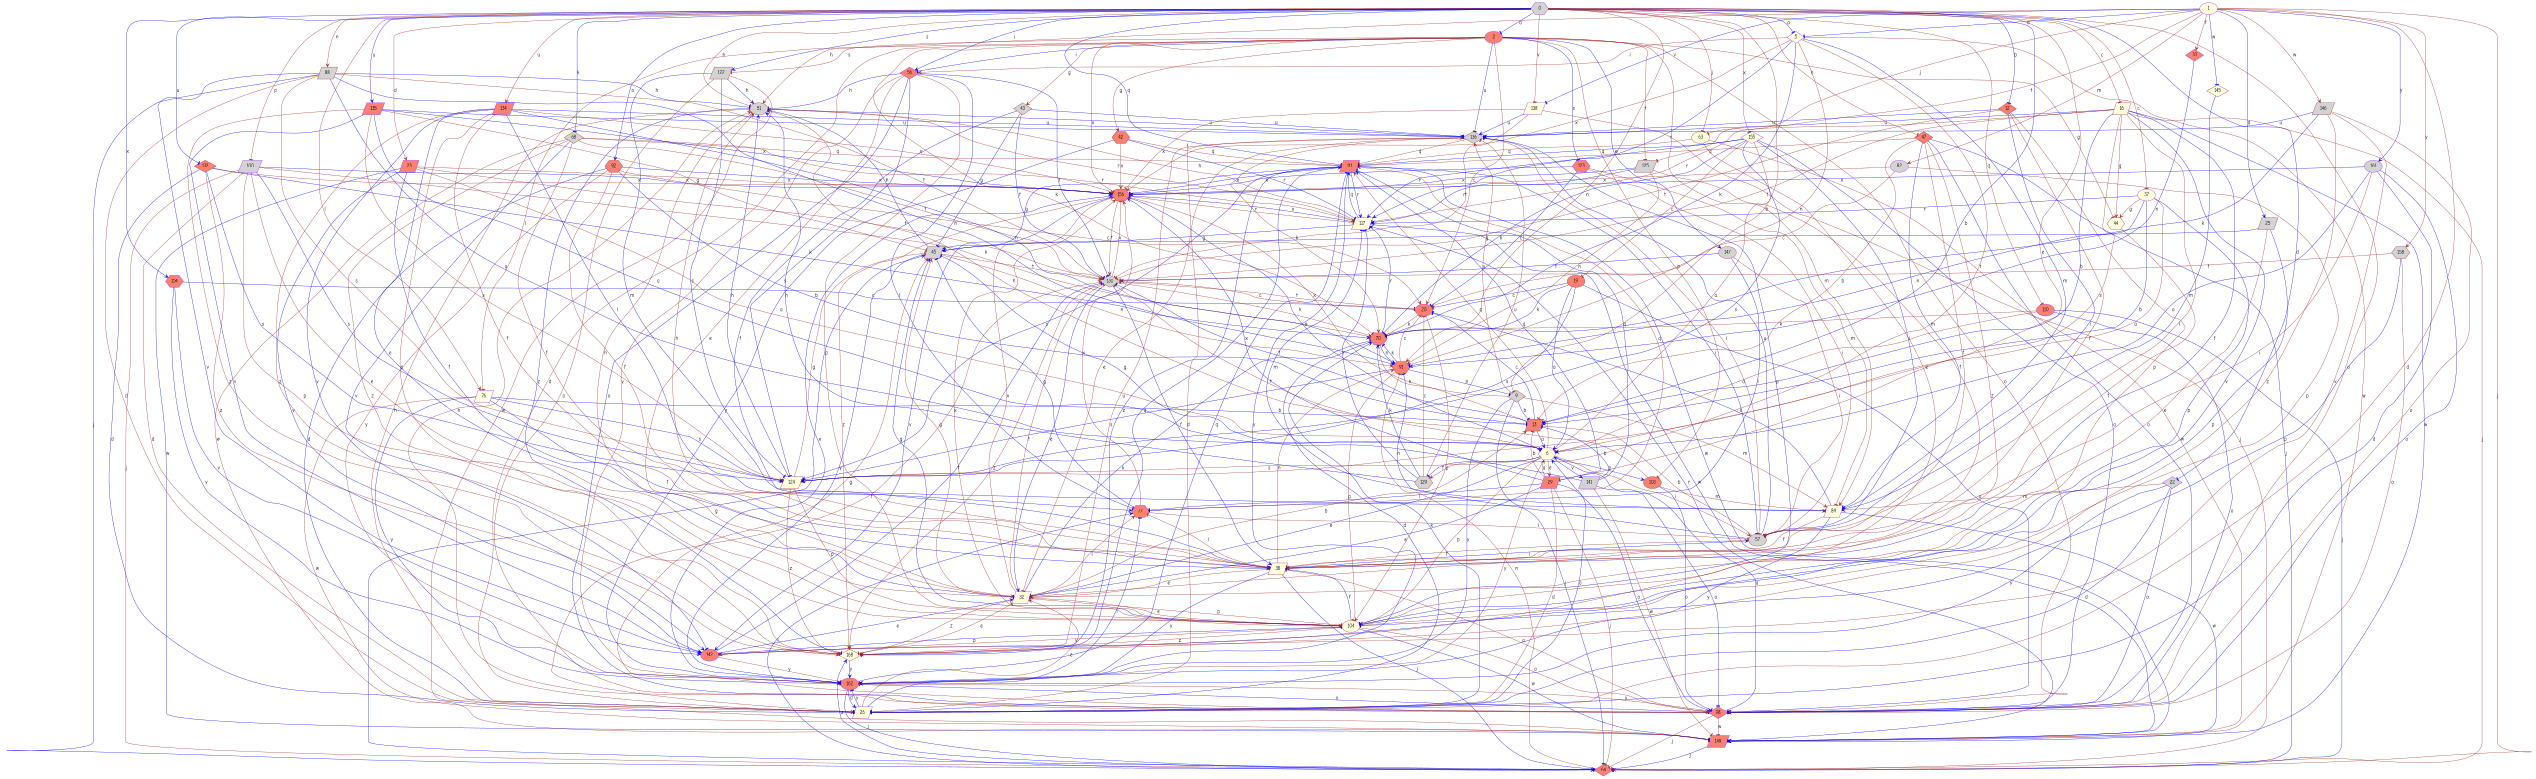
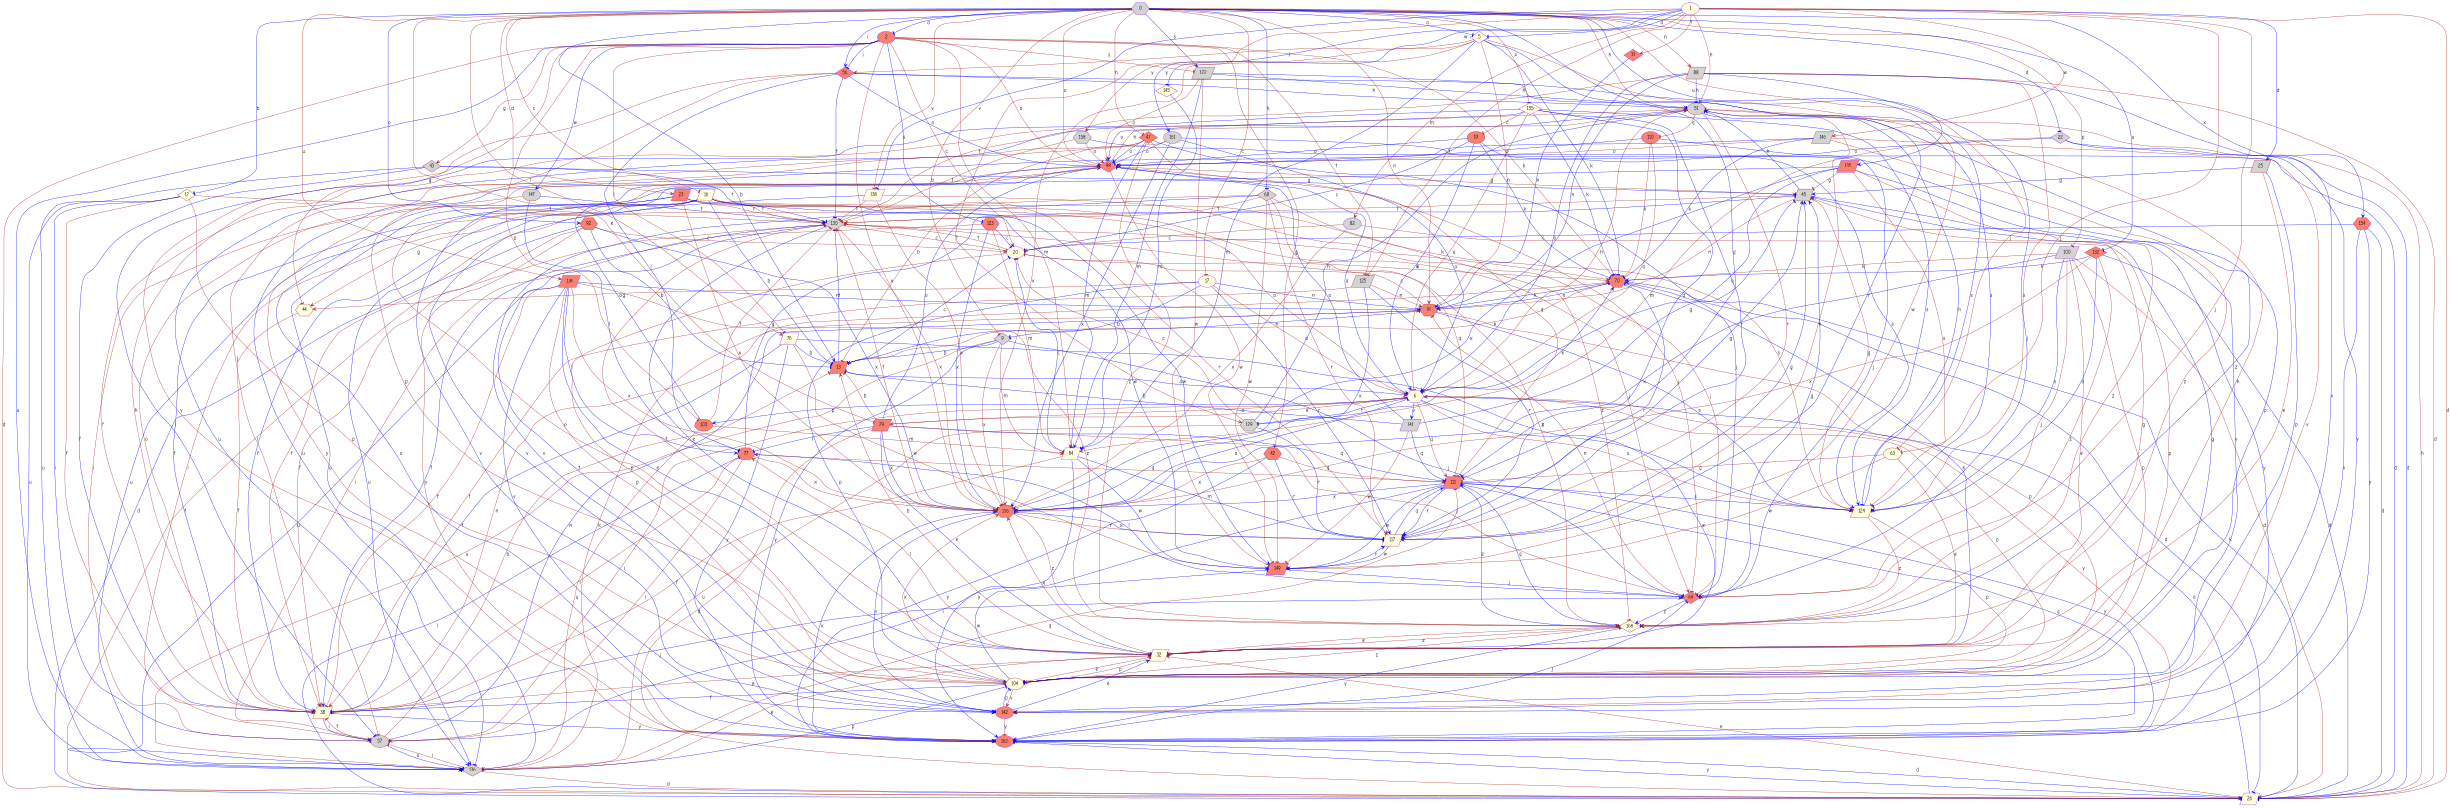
  strict digraph {
    fontname="Comic Neue"
    node [color=purple fillcolor=salmon fontname="Comic Neue" shape=parallelogram style=filled]
    edge [arrowhead=tee color=blue fontname="Comic Neue"]
    0 [fillcolor=lightgrey shape=hexagon]
    2 [shape=ellipse]
    5 [fillcolor=lightyellow shape=diamond]
-   9 [color=brown fillcolor=lightgrey shape=diamond]
-   12 [color=brown shape=diamond]
+   9 [fillcolor=lightgrey shape=diamond]
+   12 [color=brown fillcolor=lightyellow shape=diamond]
    13 [color=brown]
    16 [color=brown fillcolor=lightyellow]
-   17 [fillcolor=lightyellow shape=ellipse label=37]
+   17 [fillcolor=lightyellow shape=ellipse]
    22 [fillcolor=lightgrey shape=diamond]
    23
    29
    47 [color=brown shape=diamond]
    51 [color=brown fillcolor=lightgrey shape=ellipse]
    56 [shape=diamond]
    63 [color=brown fillcolor=lightyellow shape=ellipse]
    68 [color=brown fillcolor=lightgrey shape=diamond]
    76 [fillcolor=lightyellow]
    88 [color=brown fillcolor=lightgrey]
    91 [color=brown shape=hexagon]
    92 [color=brown shape=hexagon]
    98 [shape=diamond]
    100 [fillcolor=lightgrey]
    110 [shape=ellipse]
    111
    122 [color=brown fillcolor=lightgrey]
    132 [color=brown shape=diamond]
    134
    135
    138 [fillcolor=lightyellow]
    154 [shape=hexagon]
    155 [fillcolor=lightyellow shape=diamond]
    26 [fillcolor=lightyellow]
    125 [color=brown fillcolor=lightgrey]
-   20 [shape=ellipse]
+   20 [fillcolor=lightyellow shape=ellipse]
    42 [color=brown shape=hexagon]
    43 [color=brown fillcolor=lightgrey shape=diamond]
    44 [color=brown fillcolor=lightyellow shape=hexagon]
    70 [shape=hexagon]
    84 [fillcolor=lightyellow]
    103 [color=brown shape=ellipse]
    123 [shape=hexagon]
    136 [color=brown fillcolor=lightgrey shape=diamond]
    147 [color=brown fillcolor=lightgrey shape=ellipse]
    156 [color=brown shape=hexagon]
    117 [color=brown fillcolor=lightyellow]
    129 [color=brown fillcolor=lightgrey shape=hexagon]
    149
    64 [shape=diamond]
    162 [shape=ellipse]
    57 [color=brown fillcolor=lightgrey shape=ellipse]
    104 [color=brown fillcolor=lightyellow shape=ellipse]
    38 [color=brown fillcolor=lightyellow]
    130 [color=brown fillcolor=lightgrey shape=diamond]
    6 [fillcolor=lightyellow shape=hexagon]
    124 [color=brown fillcolor=lightyellow]
    142 [shape=ellipse]
    32 [fillcolor=lightyellow]
    77 [shape=hexagon]
    168 [color=brown fillcolor=lightyellow shape=diamond]
    45 [color=brown fillcolor=lightgrey]
    19 [color=brown shape=ellipse]
    1 [fillcolor=lightyellow shape=ellipse]
    25 [color=brown fillcolor=lightgrey]
    33 [shape=diamond]
    82 [fillcolor=lightgrey shape=ellipse]
    145 [color=brown fillcolor=lightyellow shape=diamond]
    146 [color=brown fillcolor=lightgrey]
    158 [color=brown fillcolor=lightgrey shape=hexagon]
    161 [fillcolor=lightgrey shape=ellipse]
    141 [fillcolor=lightgrey]
    0 -> 2 [label=a]
    0 -> 5 [label=a]
    0 -> 9 [color=brown label=b]
    0 -> 12 [label=b]
    0 -> 13 [arrowhead=vee label=b]
    0 -> 16 [color=brown label=c]
    0 -> 17 [color=brown label=c]
    0 -> 22 [label=d]
    0 -> 23 [arrowhead=vee color=brown label=d]
    0 -> 29 [color=brown label=e]
    0 -> 47 [color=brown label=h]
    0 -> 51 [color=brown label=h]
    0 -> 56 [arrowhead=vee label=i]
    0 -> 63 [color=brown label=j]
    0 -> 68 [label=k]
    0 -> 76 [arrowhead=vee color=brown label=l]
    0 -> 88 [arrowhead=vee color=brown label=n]
    0 -> 91 [arrowhead=vee color=brown label=n]
    0 -> 92 [arrowhead=vee label=o]
    0 -> 98 [arrowhead=vee color=brown label=o]
    0 -> 100 [color=brown label=p]
-   0 -> 110 [color=brown label=q]
+   51 -> 110 [color=brown label=q]
    0 -> 111 [label=q]
    0 -> 122 [arrowhead=vee label=s]
    0 -> 132 [label=u]
    0 -> 134 [arrowhead=vee color=brown label=u]
    0 -> 135 [arrowhead=vee label=u]
    0 -> 138 [color=brown label=v]
    0 -> 154 [arrowhead=vee label=x]
    0 -> 155 [color=brown label=x]
    2 -> 56 [label=i]
    2 -> 76 [color=brown label=l]
    2 -> 98 [color=brown label=o]
    2 -> 122 [color=brown label=s]
    2 -> 26 [arrowhead=vee color=brown label=d]
    2 -> 125 [color=brown label=t]
    2 -> 20 [arrowhead=vee color=brown label=c]
    2 -> 42 [arrowhead=vee color=brown label=g]
    2 -> 43 [arrowhead=vee color=brown label=g]
    2 -> 44 [color=brown label=g]
    2 -> 70 [color=brown label=k]
    2 -> 84 [arrowhead=vee color=brown label=m]
    2 -> 103 [color=brown label=p]
    2 -> 123 [label=s]
    2 -> 136 [label=u]
    2 -> 147 [arrowhead=vee label=w]
    2 -> 156 [color=brown label=x]
    5 -> 56 [arrowhead=vee color=brown label=i]
    5 -> 91 [color=brown label=n]
    5 -> 70 [label=k]
    5 -> 84 [arrowhead=vee label=m]
    5 -> 156 [arrowhead=vee color=brown label=x]
    5 -> 117 [arrowhead=vee label=r]
    5 -> 129 [arrowhead=vee color=brown label=t]
    5 -> 149 [arrowhead=vee color=brown label=w]
    9 -> 13 [label=b]
    9 -> 84 [arrowhead=vee color=brown label=m]
    9 -> 136 [arrowhead=vee color=brown label=u]
    9 -> 156 [color=brown label=x]
    9 -> 64 [label=j]
    9 -> 162 [arrowhead=vee label=y]
    12 -> 136 [arrowhead=vee label=u]
    12 -> 57 [label=i]
    12 -> 104 [color=brown label=p]
    12 -> 38 [color=brown label=f]
    12 -> 130 [color=brown label=t]
    13 -> 20 [label=c]
    13 -> 70 [color=brown label=k]
    13 -> 130 [label=t]
    13 -> 6 [arrowhead=vee label=a]
    16 -> 13 [label=b]
    16 -> 44 [arrowhead=vee color=brown label=g]
    16 -> 136 [arrowhead=vee label=u]
    16 -> 117 [color=brown label=r]
    16 -> 149 [arrowhead=vee label=w]
    16 -> 64 [arrowhead=vee color=brown label=j]
    16 -> 57 [arrowhead=vee color=brown label=i]
    16 -> 38 [arrowhead=vee label=f]
    16 -> 130 [color=brown label=t]
    16 -> 124 [arrowhead=vee color=brown label=s]
    16 -> 142 [arrowhead=vee label=v]
    17 -> 13 [arrowhead=vee label=b]
    17 -> 91 [label=n]
    17 -> 44 [arrowhead=vee color=brown label=g]
    17 -> 117 [arrowhead=vee label=r]
    17 -> 104 [arrowhead=vee label=p]
    17 -> 6 [color=brown label=a]
    22 -> 98 [label=o]
    22 -> 26 [label=d]
    22 -> 84 [arrowhead=vee color=brown label=m]
    22 -> 162 [label=y]
    23 -> 156 [color=brown label=x]
    23 -> 149 [label=w]
    23 -> 38 [arrowhead=vee label=f]
    23 -> 130 [arrowhead=vee color=brown label=t]
    23 -> 6 [color=brown label=a]
    23 -> 142 [arrowhead=vee label=v]
    29 -> 13 [color=brown label=b]
    29 -> 98 [arrowhead=vee label=o]
    29 -> 111 [arrowhead=vee label=q]
    29 -> 26 [color=brown label=d]
    29 -> 156 [arrowhead=vee label=x]
    29 -> 64 [color=brown label=j]
    29 -> 6 [arrowhead=vee color=brown label=a]
    29 -> 32 [label=e]
    29 -> 77 [label=l]
    47 -> 13 [color=brown label=b]
    47 -> 98 [arrowhead=vee label=o]
    47 -> 111 [color=brown label=q]
    47 -> 84 [label=m]
    47 -> 64 [label=j]
    47 -> 38 [color=brown label=f]
    47 -> 168 [arrowhead=vee color=brown label=z]
    51 -> 136 [arrowhead=vee label=u]
    51 -> 117 [color=brown label=r]
    51 -> 168 [label=z]
    56 -> 51 [label=h]
    56 -> 98 [label=o]
    56 -> 162 [color=brown label=y]
    56 -> 104 [color=brown label=p]
    56 -> 130 [label=t]
    56 -> 124 [label=s]
-   56 -> 32 [arrowhead=vee color=brown label=e]
    56 -> 77 [label=l]
    63 -> 111 [color=brown label=q]
    63 -> 149 [arrowhead=vee color=brown label=w]
    63 -> 32 [arrowhead=vee color=brown label=e]
    68 -> 111 [color=brown label=q]
    68 -> 117 [arrowhead=vee color=brown label=r]
    68 -> 149 [color=brown label=w]
    68 -> 38 [arrowhead=vee color=brown label=f]
    68 -> 130 [arrowhead=vee color=brown label=t]
    68 -> 142 [label=v]
    68 -> 168 [color=brown label=z]
    76 -> 13 [label=b]
    76 -> 149 [color=brown label=w]
    76 -> 162 [arrowhead=vee label=y]
    76 -> 38 [label=f]
    76 -> 124 [arrowhead=vee label=s]
    88 -> 51 [label=h]
    88 -> 91 [arrowhead=vee label=n]
    88 -> 26 [color=brown label=d]
    88 -> 64 [arrowhead=vee label=j]
    88 -> 130 [color=brown label=t]
    88 -> 6 [arrowhead=vee label=a]
    88 -> 124 [arrowhead=vee color=brown label=s]
    88 -> 142 [arrowhead=vee label=v]
    91 -> 9 [label=n]
    91 -> 20 [color=brown label=c]
    91 -> 70 [label=k]
    91 -> 104 [color=brown label=p]
    91 -> 124 [arrowhead=vee label=s]
    92 -> 13 [label=b]
    92 -> 26 [label=d]
    92 -> 20 [arrowhead=vee color=brown label=c]
    92 -> 156 [arrowhead=vee label=x]
    92 -> 162 [arrowhead=vee color=brown label=y]
    92 -> 38 [arrowhead=vee color=brown label=f]
    98 -> 51 [arrowhead=vee color=brown label=h]
    98 -> 149 [color=brown label=w]
    98 -> 64 [color=brown label=j]
    98 -> 162 [color=brown label=y]
    98 -> 6 [arrowhead=vee label=a]
    98 -> 45 [arrowhead=vee color=brown label=g]
    100 -> 26 [arrowhead=vee color=brown label=d]
    100 -> 70 [color=brown label=k]
    100 -> 156 [arrowhead=vee label=x]
    100 -> 64 [arrowhead=vee color=brown label=j]
    100 -> 104 [color=brown label=p]
    100 -> 124 [label=s]
    100 -> 32 [color=brown label=e]
    110 -> 98 [arrowhead=vee label=o]
    110 -> 70 [color=brown label=k]
    110 -> 64 [label=j]
    110 -> 6 [arrowhead=vee color=brown label=a]
    111 -> 156 [label=x]
    111 -> 117 [arrowhead=vee label=r]
    111 -> 149 [arrowhead=vee label=w]
    111 -> 162 [arrowhead=vee label=y]
    111 -> 57 [label=i]
    111 -> 124 [arrowhead=vee label=s]
    111 -> 168 [label=z]
    111 -> 45 [arrowhead=vee label=g]
    122 -> 51 [arrowhead=vee label=h]
    122 -> 98 [arrowhead=vee color=brown label=o]
    122 -> 84 [arrowhead=vee label=m]
    122 -> 149 [color=brown label=w]
    122 -> 124 [label=s]
    132 -> 26 [label=d]
    132 -> 70 [arrowhead=vee label=k]
    132 -> 156 [arrowhead=vee color=brown label=x]
    132 -> 124 [arrowhead=vee label=s]
    132 -> 168 [arrowhead=vee color=brown label=z]
    134 -> 91 [arrowhead=vee label=n]
    134 -> 136 [label=u]
    134 -> 156 [arrowhead=vee color=brown label=x]
    134 -> 104 [color=brown label=p]
    134 -> 38 [color=brown label=f]
    134 -> 142 [arrowhead=vee label=v]
    134 -> 32 [label=e]
    134 -> 77 [arrowhead=vee label=l]
    134 -> 168 [color=brown label=z]
    135 -> 136 [label=u]
    135 -> 156 [arrowhead=vee label=x]
    135 -> 6 [label=a]
    135 -> 124 [color=brown label=s]
    135 -> 142 [arrowhead=vee label=v]
    135 -> 168 [arrowhead=vee color=brown label=z]
    135 -> 45 [color=brown label=g]
    138 -> 136 [arrowhead=vee label=u]
    138 -> 156 [color=brown label=x]
    138 -> 64 [color=brown label=j]
    138 -> 130 [color=brown label=t]
+   154 -> 26 [label=d]
    154 -> 20 [label=c]
    154 -> 162 [label=y]
    154 -> 142 [arrowhead=vee label=v]
    155 -> 98 [arrowhead=vee label=o]
    155 -> 111 [label=q]
    155 -> 70 [label=k]
    155 -> 117 [arrowhead=vee label=r]
    155 -> 57 [label=i]
    155 -> 6 [color=brown label=a]
    155 -> 124 [arrowhead=vee label=s]
    155 -> 19 [color=brown label=c]
    26 -> 51 [color=brown label=h]
    26 -> 70 [arrowhead=vee label=k]
    26 -> 162 [label=y]
    26 -> 130 [color=brown label=t]
    26 -> 6 [arrowhead=vee label=a]
    26 -> 32 [arrowhead=vee color=brown label=e]
    26 -> 77 [label=l]
    125 -> 91 [arrowhead=vee color=brown label=n]
    125 -> 156 [arrowhead=vee label=x]
    125 -> 117 [arrowhead=vee label=r]
    125 -> 38 [arrowhead=vee color=brown label=f]
    20 -> 70 [color=brown label=k]
    20 -> 104 [arrowhead=vee color=brown label=p]
    20 -> 130 [color=brown label=t]
    42 -> 111 [color=brown label=q]
    42 -> 156 [arrowhead=vee color=brown label=x]
    42 -> 117 [label=r]
    42 -> 162 [arrowhead=vee label=y]
    43 -> 136 [label=u]
    43 -> 38 [arrowhead=vee label=f]
    43 -> 130 [label=t]
    43 -> 45 [label=g]
    44 -> 38 [color=brown label=f]
    70 -> 91 [arrowhead=vee label=n]
    70 -> 26 [label=d]
    70 -> 117 [label=r]
    84 -> 20 [label=c]
    84 -> 117 [label=m]
    84 -> 149 [arrowhead=vee label=w]
    84 -> 162 [arrowhead=vee label=y]
    84 -> 38 [arrowhead=vee color=brown label=f]
    103 -> 98 [label=o]
    103 -> 84 [color=brown label=m]
    103 -> 130 [color=brown label=t]
    123 -> 20 [label=c]
    123 -> 84 [color=brown label=m]
    123 -> 156 [label=x]
    123 -> 57 [color=brown label=i]
    136 -> 111 [color=brown label=q]
    136 -> 26 [color=brown label=d]
    136 -> 70 [arrowhead=vee color=brown label=k]
    136 -> 57 [color=brown label=i]
    136 -> 104 [label=p]
    136 -> 32 [color=brown label=e]
    147 -> 57 [color=brown label=i]
    147 -> 130 [arrowhead=vee label=t]
    147 -> 77 [label=l]
    156 -> 117 [color=brown label=r]
    156 -> 130 [arrowhead=vee color=brown label=t]
    156 -> 6 [label=a]
    156 -> 142 [arrowhead=vee label=v]
    156 -> 168 [arrowhead=vee color=brown label=z]
    117 -> 51 [arrowhead=vee color=brown label=h]
    117 -> 111 [arrowhead=vee label=q]
    117 -> 156 [label=x]
    117 -> 149 [label=w]
    117 -> 45 [arrowhead=vee label=g]
    129 -> 51 [arrowhead=vee label=h]
    129 -> 20 [color=brown label=c]
    129 -> 70 [arrowhead=vee label=k]
    129 -> 136 [color=brown label=u]
    129 -> 117 [label=r]
    149 -> 117 [arrowhead=vee label=r]
    149 -> 64 [label=j]
    64 -> 91 [color=brown label=n]
    64 -> 77 [arrowhead=vee label=l]
    64 -> 168 [arrowhead=vee label=z]
    64 -> 45 [arrowhead=vee label=g]
    162 -> 98 [label=o]
    162 -> 111 [label=q]
    162 -> 26 [arrowhead=vee label=d]
    162 -> 156 [arrowhead=vee label=x]
    162 -> 64 [label=j]
    57 -> 13 [color=brown label=b]
    57 -> 91 [label=n]
    57 -> 136 [label=u]
    57 -> 38 [color=brown label=f]
    104 -> 98 [arrowhead=vee color=brown label=o]
    104 -> 156 [arrowhead=vee color=brown label=x]
    104 -> 149 [label=w]
    104 -> 38 [label=f]
    104 -> 142 [arrowhead=vee color=brown label=v]
    104 -> 32 [color=brown label=e]
    104 -> 168 [color=brown label=z]
    104 -> 45 [arrowhead=vee label=g]
    38 -> 51 [arrowhead=vee color=brown label=h]
    38 -> 91 [arrowhead=vee color=brown label=n]
    38 -> 98 [arrowhead=vee color=brown label=o]
    38 -> 64 [arrowhead=vee label=j]
    38 -> 162 [arrowhead=vee label=y]
    38 -> 57 [arrowhead=vee label=i]
    38 -> 32 [arrowhead=vee color=brown label=e]
    38 -> 77 [color=brown label=l]
    130 -> 20 [color=brown label=c]
    130 -> 70 [arrowhead=vee color=brown label=k]
    130 -> 156 [color=brown label=x]
    130 -> 38 [arrowhead=vee label=f]
    130 -> 32 [arrowhead=vee label=e]
    130 -> 168 [arrowhead=vee color=brown label=z]
    6 -> 29 [arrowhead=vee color=brown label=e]
    6 -> 51 [arrowhead=vee color=brown label=h]
    6 -> 111 [arrowhead=vee color=brown label=q]
    6 -> 103 [arrowhead=vee label=p]
    6 -> 129 [label=t]
    6 -> 162 [color=brown label=y]
    6 -> 57 [arrowhead=vee color=brown label=i]
    6 -> 104 [arrowhead=vee color=brown label=p]
    6 -> 124 [color=brown label=s]
    6 -> 32 [label=e]
    6 -> 141 [arrowhead=vee label=v]
    124 -> 51 [arrowhead=vee label=h]
    124 -> 104 [arrowhead=vee color=brown label=p]
    124 -> 168 [arrowhead=vee color=brown label=z]
    124 -> 45 [color=brown label=g]
    142 -> 162 [color=brown label=y]
    142 -> 104 [label=p]
    142 -> 130 [label=t]
    142 -> 32 [arrowhead=vee label=e]
    32 -> 13 [arrowhead=vee color=brown label=b]
    32 -> 51 [color=brown label=h]
    32 -> 70 [label=k]
    32 -> 156 [arrowhead=vee color=brown label=x]
    32 -> 104 [color=brown label=p]
    32 -> 130 [color=brown label=t]
    32 -> 77 [arrowhead=vee color=brown label=l]
    32 -> 168 [color=brown label=z]
    32 -> 45 [arrowhead=vee color=brown label=g]
    77 -> 111 [arrowhead=vee color=brown label=q]
    77 -> 156 [arrowhead=vee color=brown label=x]
    77 -> 57 [color=brown label=i]
    77 -> 45 [label=g]
    168 -> 111 [arrowhead=vee label=q]
-   168 -> 136 [arrowhead=vee color=brown label=u]
+   103 -> 136 [arrowhead=vee color=brown label=u]
    168 -> 162 [arrowhead=vee label=y]
    168 -> 32 [color=brown label=e]
    45 -> 51 [label=h]
    45 -> 91 [arrowhead=vee color=brown label=n]
    45 -> 162 [label=y]
    45 -> 130 [arrowhead=vee color=brown label=t]
    19 -> 98 [arrowhead=vee label=o]
    19 -> 20 [label=c]
    19 -> 70 [label=k]
    19 -> 6 [arrowhead=vee label=a]
    19 -> 124 [arrowhead=vee label=s]
    1 -> 5 [label=a]
    1 -> 51 [arrowhead=vee color=brown label=h]
    1 -> 63 [color=brown label=j]
    1 -> 138 [label=v]
    1 -> 26 [color=brown label=d]
    1 -> 125 [color=brown label=t]
    1 -> 64 [color=brown label=j]
    1 -> 25 [arrowhead=vee label=d]
    1 -> 33 [arrowhead=vee color=brown label=f]
    1 -> 82 [arrowhead=vee color=brown label=m]
    1 -> 145 [label=w]
    1 -> 146 [arrowhead=vee color=brown label=w]
    1 -> 158 [arrowhead=vee color=brown label=y]
    1 -> 161 [arrowhead=vee label=y]
    25 -> 104 [label=p]
    25 -> 32 [color=brown label=e]
    25 -> 45 [arrowhead=vee label=g]
    33 -> 91 [arrowhead=vee label=n]
    82 -> 20 [arrowhead=vee color=brown label=c]
    82 -> 156 [color=brown label=x]
    82 -> 104 [color=brown label=p]
    145 -> 84 [label=m]
    146 -> 98 [arrowhead=vee color=brown label=o]
    146 -> 70 [label=k]
    146 -> 136 [label=u]
    146 -> 142 [color=brown label=v]
    146 -> 168 [arrowhead=vee color=brown label=z]
    158 -> 98 [arrowhead=vee color=brown label=o]
    158 -> 104 [label=p]
    158 -> 130 [color=brown label=t]
    161 -> 98 [label=o]
    161 -> 26 [label=d]
    161 -> 156 [arrowhead=vee label=x]
    161 -> 57 [color=brown label=i]
    161 -> 6 [arrowhead=vee label=a]
    141 -> 13 [label=b]
    141 -> 98 [label=o]
    141 -> 111 [label=q]
    141 -> 149 [color=brown label=w]
    141 -> 45 [label=g]
  }
